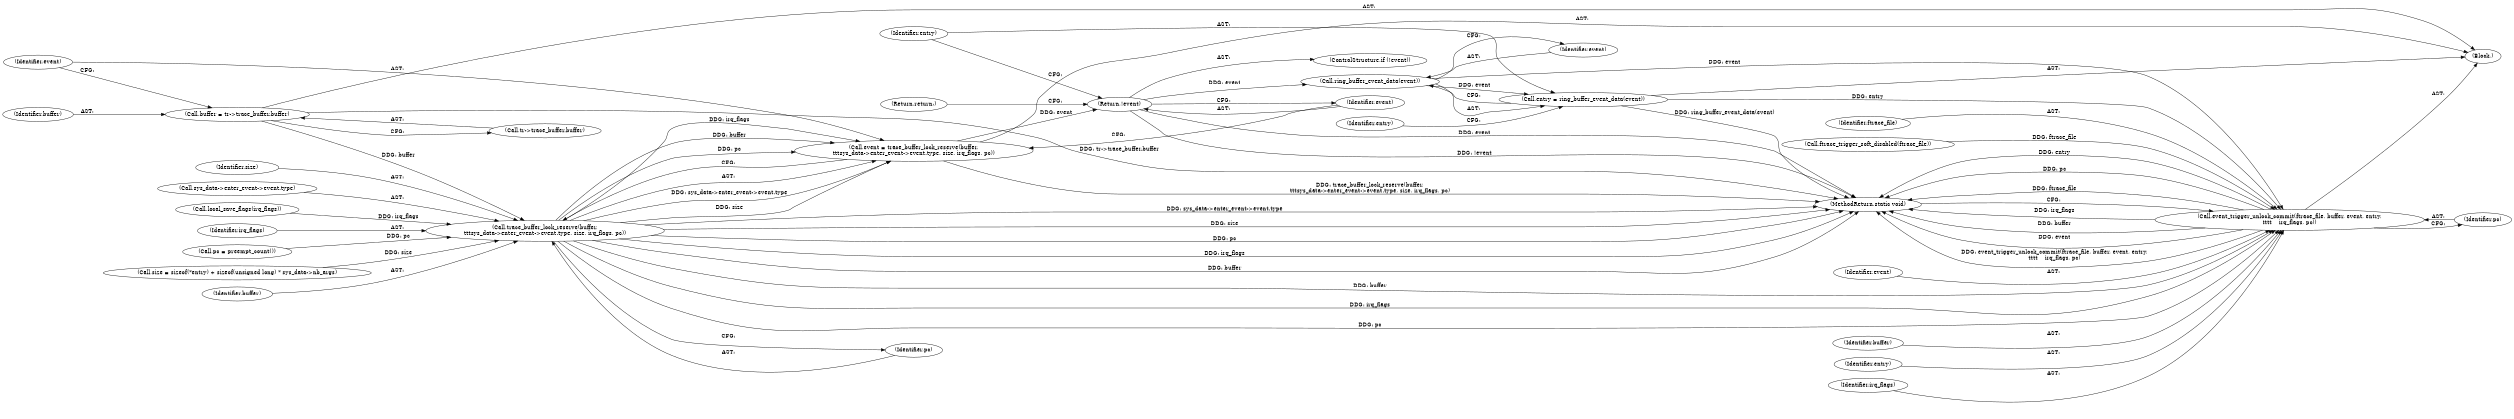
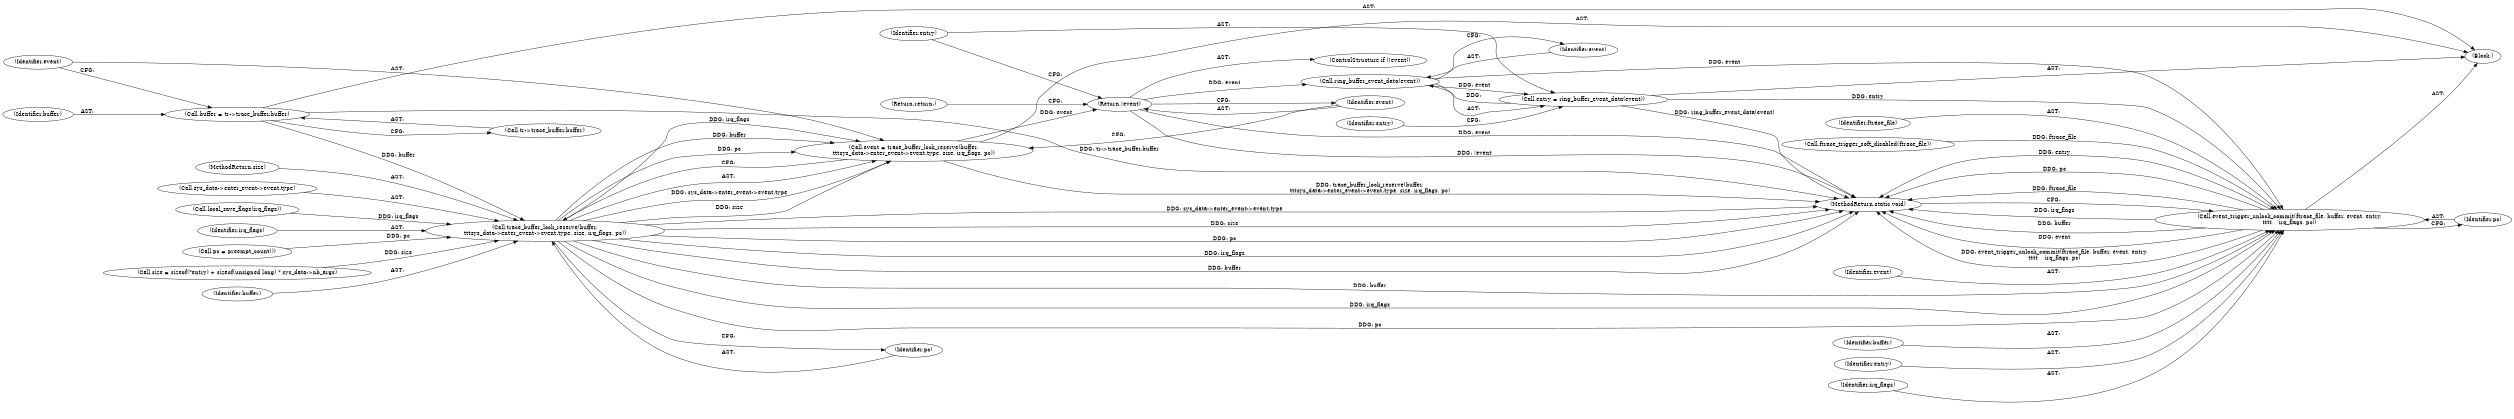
  digraph {
    rankdir=LR
    n1 [label="(Call,buffer = tr->trace_buffer.buffer)"]
    n2 [label="(Call,trace_buffer_lock_reserve(buffer,\n\t\t\tsys_data->enter_event->event.type, size, irq_flags, pc))"]
    n3 [label="(Call,tr->trace_buffer.buffer)"]
    n4 [label="(Block,)"]
    n5 [label="(MethodReturn,static void)"]
    n6 [label="(Call,event = trace_buffer_lock_reserve(buffer,\n\t\t\tsys_data->enter_event->event.type, size, irq_flags, pc))"]
    n7 [label="(Call,event_trigger_unlock_commit(ftrace_file, buffer, event, entry,\n\t\t\t\t    irq_flags, pc))"]
    n8 [label="(Identifier,pc)"]
    n9 [label="(Return,!event)"]
    n10 [label="(Identifier,pc)"]
    n11 [label="(Call,ring_buffer_event_data(event))"]
    n12 [label="(Identifier,event)"]
    n13 [label="(ControlStructure,if (!event))"]
    n14 [label="(Call,entry = ring_buffer_event_data(event))"]
    n15 [label="(Identifier,event)"]
    n16 [label="(Call,size = sizeof(*entry) + sizeof(unsigned long) * sys_data->nb_args)"]
    n17 [label="(Identifier,buffer)"]
    n18 [label="(Identifier,event)"]
    n19 [label="(Identifier,entry)"]
    n20 [label="(Identifier,entry)"]
    n21 [label="(Identifier,buffer)"]
    n22 [label="(Identifier,entry)"]
    n23 [label="(Identifier,buffer)"]
    n24 [label="(Return,return;)"]
    n25 [label="(Identifier,irq_flags)"]
    n26 [label="(Identifier,ftrace_file)"]
-   n27 [label="(Identifier,size)"]
+   n27 [label="(MethodReturn,size)"]
    n28 [label="(Call,sys_data->enter_event->event.type)"]
    n29 [label="(Call,ftrace_trigger_soft_disabled(ftrace_file))"]
    n30 [label="(Identifier,event)"]
    n31 [label="(Call,local_save_flags(irq_flags))"]
    n32 [label="(Identifier,irq_flags)"]
    n33 [label="(Call,pc = preempt_count())"]
    n1 -> n2 [label="DDG: buffer"]
    n1 -> n3 [label="CFG: "]
    n1 -> n4 [label="AST: "]
    n1 -> n5 [label="DDG: tr->trace_buffer.buffer"]
    n2 -> n5 [label="DDG: sys_data->enter_event->event.type"]
    n2 -> n5 [label="DDG: size"]
    n2 -> n5 [label="DDG: pc"]
    n2 -> n5 [label="DDG: irq_flags"]
    n2 -> n5 [label="DDG: buffer"]
    n2 -> n6 [label="AST: "]
    n2 -> n6 [label="DDG: sys_data->enter_event->event.type"]
    n2 -> n6 [label="DDG: size"]
    n2 -> n6 [label="DDG: irq_flags"]
    n2 -> n6 [label="DDG: buffer"]
    n2 -> n6 [label="DDG: pc"]
    n2 -> n7 [label="DDG: buffer"]
    n2 -> n7 [label="DDG: irq_flags"]
    n2 -> n7 [label="DDG: pc"]
    n2 -> n8 [label="CFG: "]
    n3 -> n1 [label="AST: "]
    n5 -> n7 [label="CFG: "]
    n6 -> n2 [label="CFG: "]
    n6 -> n4 [label="AST: "]
    n6 -> n5 [label="DDG: trace_buffer_lock_reserve(buffer,\n\t\t\tsys_data->enter_event->event.type, size, irq_flags, pc)"]
    n6 -> n9 [label="DDG: event"]
    n7 -> n4 [label="AST: "]
    n7 -> n5 [label="DDG: irq_flags"]
    n7 -> n5 [label="DDG: buffer"]
    n7 -> n5 [label="DDG: event"]
    n7 -> n5 [label="DDG: event_trigger_unlock_commit(ftrace_file, buffer, event, entry,\n\t\t\t\t    irq_flags, pc)"]
    n7 -> n5 [label="DDG: entry"]
    n7 -> n5 [label="DDG: pc"]
    n7 -> n5 [label="DDG: ftrace_file"]
    n7 -> n10 [label="CFG: "]
    n8 -> n2 [label="AST: "]
    n9 -> n5 [label="DDG: event"]
    n9 -> n5 [label="DDG: !event"]
    n9 -> n11 [label="DDG: event"]
    n9 -> n12 [label="CFG: "]
    n9 -> n13 [label="AST: "]
    n10 -> n7 [label="AST: "]
    n11 -> n7 [label="DDG: event"]
    n11 -> n14 [label="AST: "]
    n11 -> n14 [label="DDG: event"]
    n11 -> n15 [label="CFG: "]
    n12 -> n6 [label="CFG: "]
    n12 -> n9 [label="AST: "]
    n14 -> n4 [label="AST: "]
    n14 -> n5 [label="DDG: ring_buffer_event_data(event)"]
    n14 -> n7 [label="DDG: entry"]
-   n14 -> n11 [label="CFG: "]
+   n14 -> n11 [label="DDG: "]
    n15 -> n11 [label="AST: "]
    n16 -> n2 [label="DDG: size"]
    n17 -> n7 [label="AST: "]
    n18 -> n1 [label="CFG: "]
    n18 -> n6 [label="AST: "]
    n19 -> n14 [label="CFG: "]
    n20 -> n7 [label="AST: "]
    n21 -> n2 [label="AST: "]
    n22 -> n9 [label="CFG: "]
    n22 -> n14 [label="AST: "]
    n23 -> n1 [label="AST: "]
    n24 -> n9 [label="CFG: "]
    n25 -> n7 [label="AST: "]
    n26 -> n7 [label="AST: "]
    n27 -> n2 [label="AST: "]
    n28 -> n2 [label="AST: "]
    n29 -> n7 [label="DDG: ftrace_file"]
    n30 -> n7 [label="AST: "]
    n31 -> n2 [label="DDG: irq_flags"]
    n32 -> n2 [label="AST: "]
    n33 -> n2 [label="DDG: pc"]
  }
